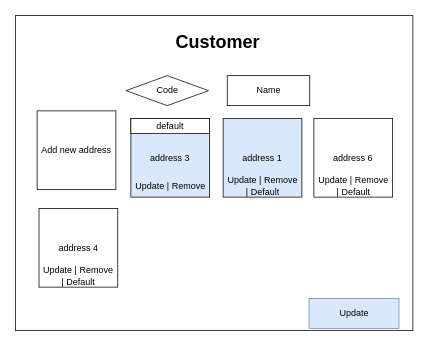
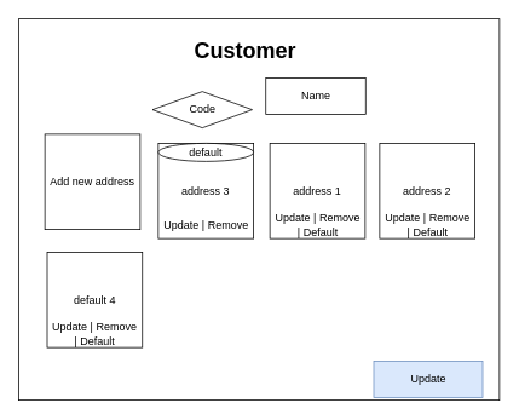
  <mxCell id="0" />
  <mxCell id="1" parent="0" />
  <mxCell id="2" value="" style="rounded=0;whiteSpace=wrap;html=1;" parent="1" vertex="1"><mxGeometry x="20" y="20" width="530" height="420" as="geometry" /></mxCell>
- <mxCell id="3" value="&lt;h1&gt;Customer&lt;/h1&gt;" style="text;html=1;strokeColor=none;fillColor=none;align=center;verticalAlign=middle;whiteSpace=wrap;rounded=0;" parent="1" vertex="1"><mxGeometry x="260" y="40" width="60" height="30" as="geometry" /></mxCell>
- <mxCell id="4" value="address 3" style="whiteSpace=wrap;html=1;aspect=fixed;fillColor=#dae8fc;" parent="1" vertex="1"><mxGeometry x="174" y="157" width="105" height="105" as="geometry" /></mxCell>
- <mxCell id="5" value="default" style="rounded=0;whiteSpace=wrap;html=1;" parent="1" vertex="1"><mxGeometry x="174" y="157" width="105" height="20" as="geometry" /></mxCell>
+ <mxCell id="3" value="&lt;h1&gt;Customer&lt;/h1&gt;" style="text;html=1;strokeColor=none;fillColor=none;align=center;verticalAlign=middle;whiteSpace=wrap;rounded=0;" parent="1" vertex="1"><mxGeometry x="240" y="40" width="60" height="30" as="geometry" /></mxCell>
+ <mxCell id="4" value="address 3" style="whiteSpace=wrap;html=1;aspect=fixed;" parent="1" vertex="1"><mxGeometry x="174" y="157" width="105" height="105" as="geometry" /></mxCell>
+ <mxCell id="5" value="default" style="ellipse;whiteSpace=wrap;html=1;" parent="1" vertex="1"><mxGeometry x="174" y="157" width="105" height="20" as="geometry" /></mxCell>
  <mxCell id="6" value="Code" style="rhombus;whiteSpace=wrap;html=1;" parent="1" vertex="1"><mxGeometry x="167.5" y="100" width="110" height="40" as="geometry" /></mxCell>
- <mxCell id="7" value="Name" style="rounded=0;whiteSpace=wrap;html=1;" parent="1" vertex="1"><mxGeometry x="302.5" y="100" width="110" height="40" as="geometry" /></mxCell>
+ <mxCell id="7" value="Name" style="rounded=0;whiteSpace=wrap;html=1;" parent="1" vertex="1"><mxGeometry x="292.5" y="85" width="110" height="40" as="geometry" /></mxCell>
  <mxCell id="8" value="Update | Remove" style="text;html=1;strokeColor=none;fillColor=none;align=center;verticalAlign=middle;whiteSpace=wrap;rounded=0;" parent="1" vertex="1"><mxGeometry x="176.5" y="227" width="100" height="40" as="geometry" /></mxCell>
- <mxCell id="9" value="address 1" style="whiteSpace=wrap;html=1;aspect=fixed;fillColor=#dae8fc;" parent="1" vertex="1"><mxGeometry x="297" y="157" width="105" height="105" as="geometry" /></mxCell>
+ <mxCell id="9" value="address 1" style="whiteSpace=wrap;html=1;aspect=fixed;" parent="1" vertex="1"><mxGeometry x="297" y="157" width="105" height="105" as="geometry" /></mxCell>
  <mxCell id="10" value="Add new address" style="whiteSpace=wrap;html=1;aspect=fixed;" parent="1" vertex="1"><mxGeometry x="49" y="147" width="105" height="105" as="geometry" /></mxCell>
  <mxCell id="11" value="Update | Remove&lt;br&gt;| Default" style="text;html=1;strokeColor=none;fillColor=none;align=center;verticalAlign=middle;whiteSpace=wrap;rounded=0;" parent="1" vertex="1"><mxGeometry x="299.5" y="227" width="100" height="40" as="geometry" /></mxCell>
- <mxCell id="12" value="address 6" style="whiteSpace=wrap;html=1;aspect=fixed;" parent="1" vertex="1"><mxGeometry x="418" y="157" width="105" height="105" as="geometry" /></mxCell>
+ <mxCell id="12" value="address 2" style="whiteSpace=wrap;html=1;aspect=fixed;" parent="1" vertex="1"><mxGeometry x="418" y="157" width="105" height="105" as="geometry" /></mxCell>
  <mxCell id="13" value="Update | Remove&lt;br&gt;| Default" style="text;html=1;strokeColor=none;fillColor=none;align=center;verticalAlign=middle;whiteSpace=wrap;rounded=0;" parent="1" vertex="1"><mxGeometry x="420.5" y="227" width="100" height="40" as="geometry" /></mxCell>
- <mxCell id="14" value="address 4" style="whiteSpace=wrap;html=1;aspect=fixed;" parent="1" vertex="1"><mxGeometry x="51.5" y="277" width="105" height="105" as="geometry" /></mxCell>
+ <mxCell id="14" value="default 4" style="whiteSpace=wrap;html=1;aspect=fixed;" parent="1" vertex="1"><mxGeometry x="51.5" y="277" width="105" height="105" as="geometry" /></mxCell>
  <mxCell id="15" value="Update | Remove&lt;br&gt;| Default" style="text;html=1;strokeColor=none;fillColor=none;align=center;verticalAlign=middle;whiteSpace=wrap;rounded=0;" parent="1" vertex="1"><mxGeometry x="54" y="347" width="100" height="40" as="geometry" /></mxCell>
  <mxCell id="16" value="Update" style="rounded=0;whiteSpace=wrap;html=1;fillColor=#dae8fc;strokeColor=#6c8ebf;" parent="1" vertex="1"><mxGeometry x="411.5" y="397" width="120" height="40" as="geometry" /></mxCell>
